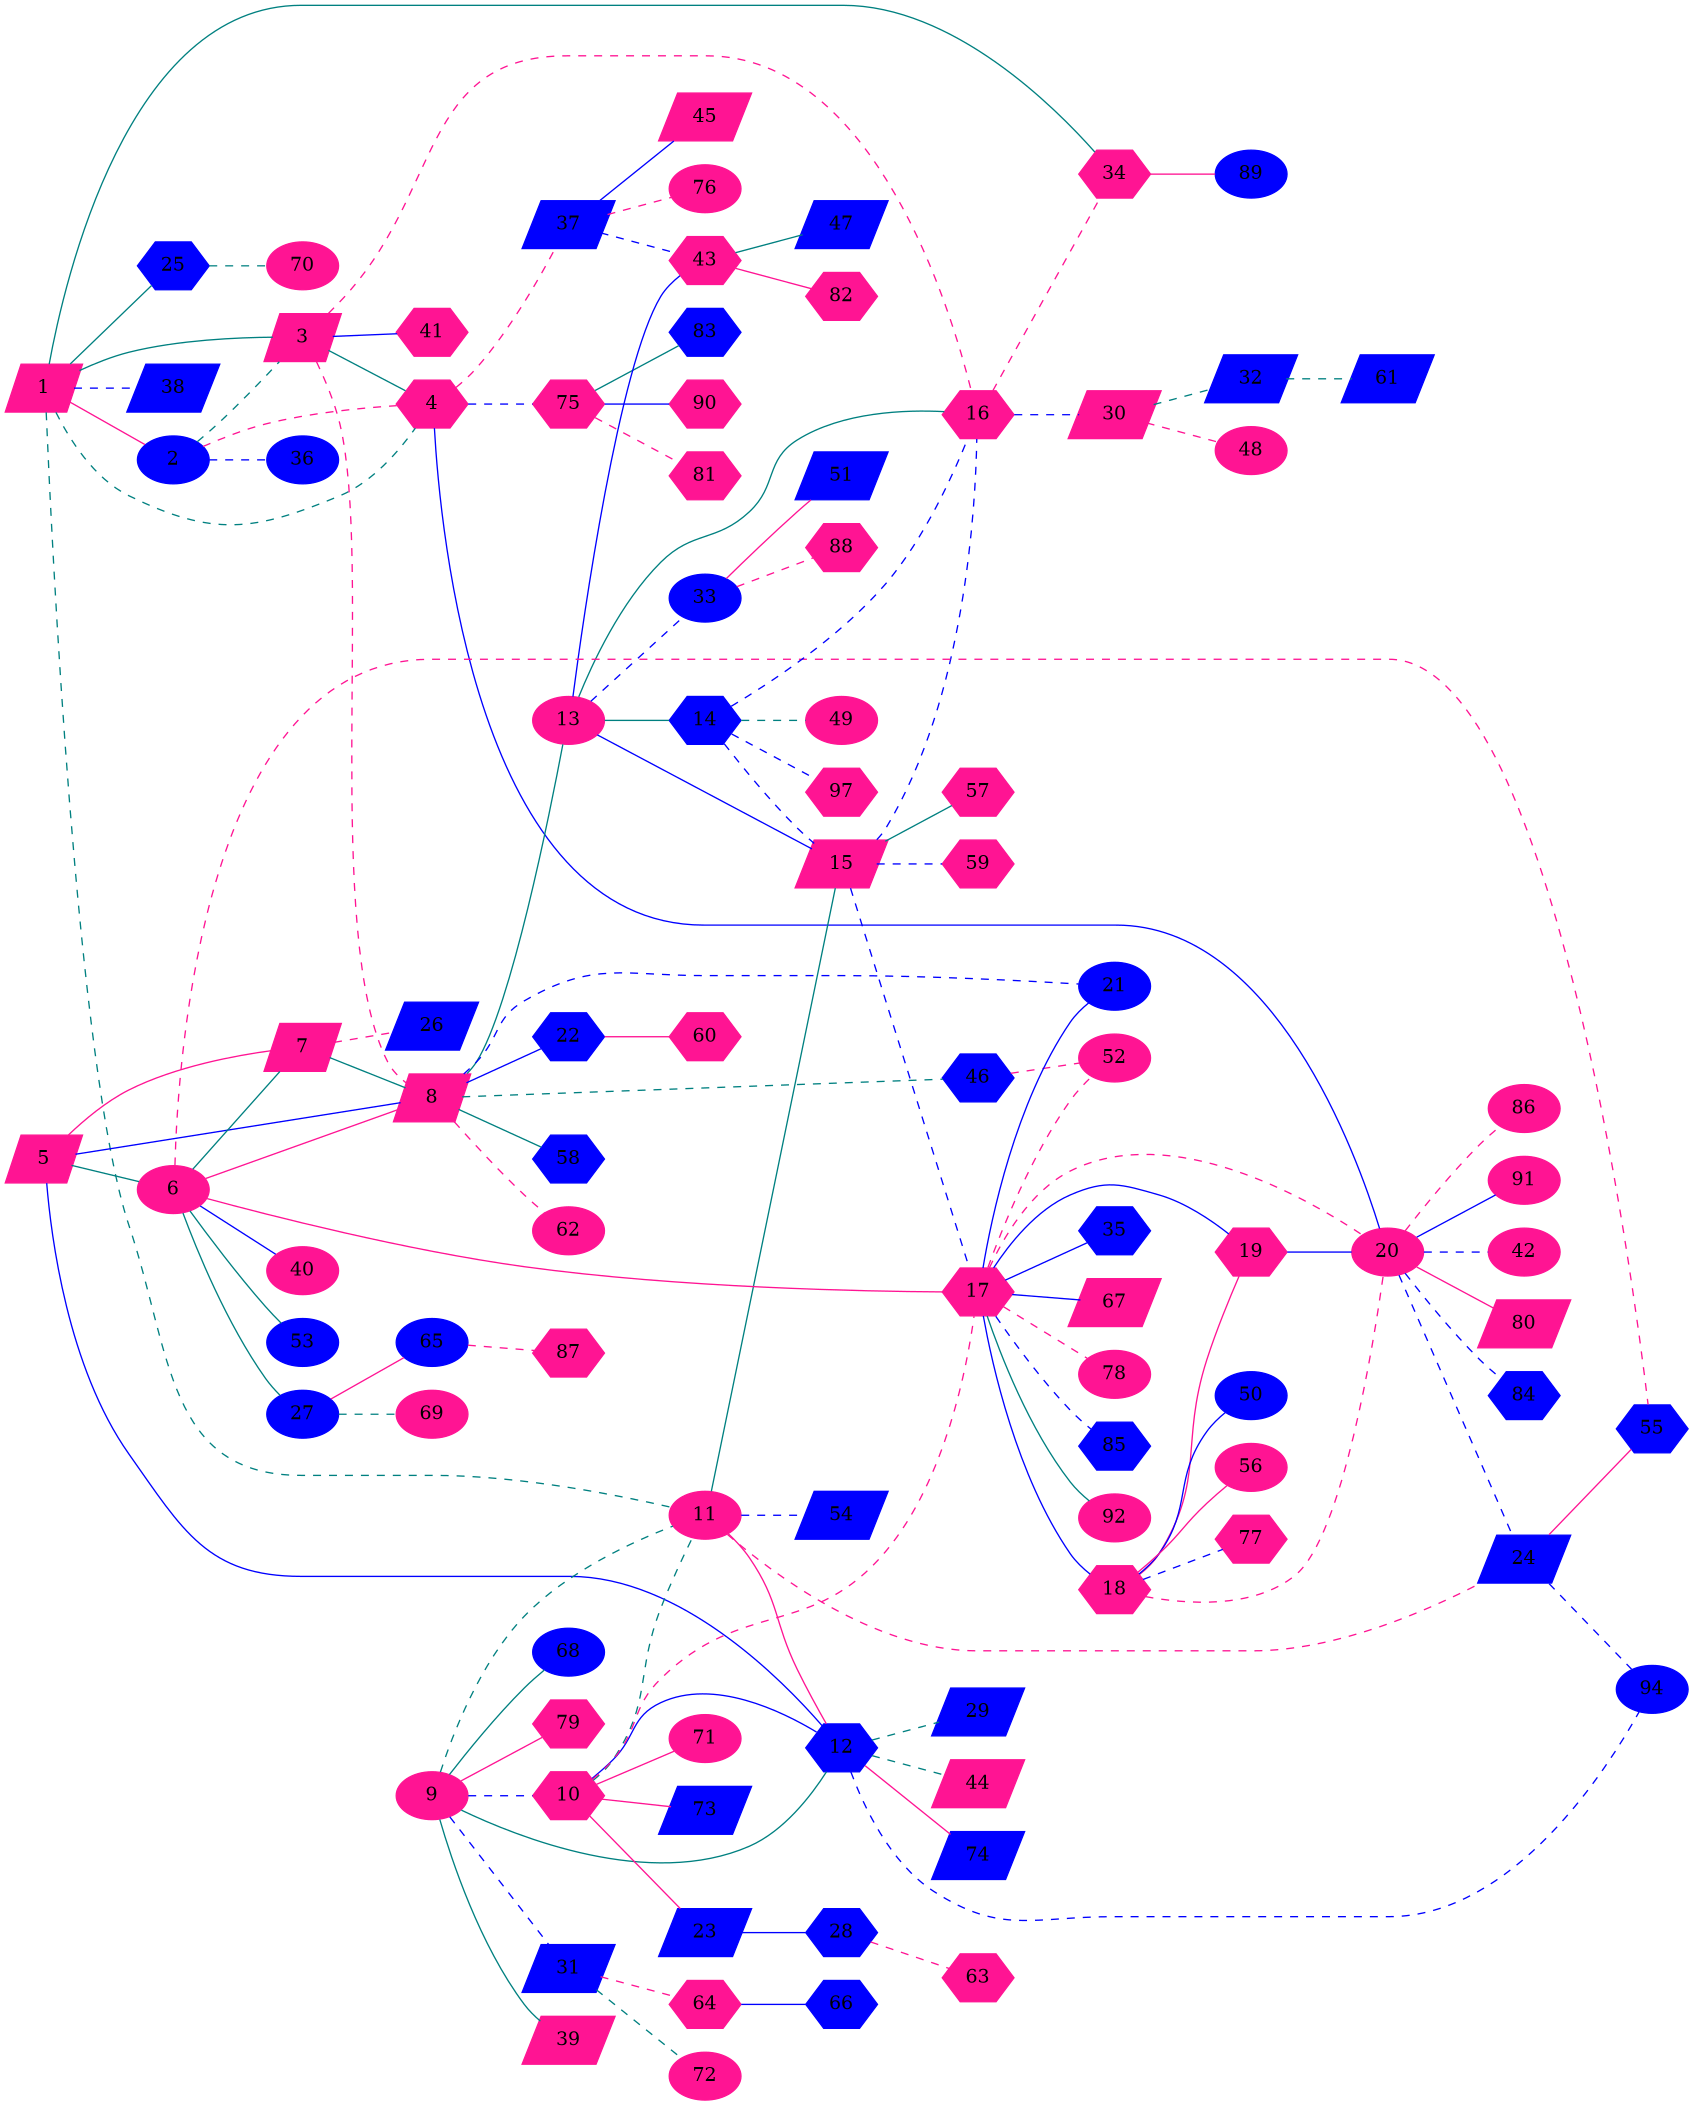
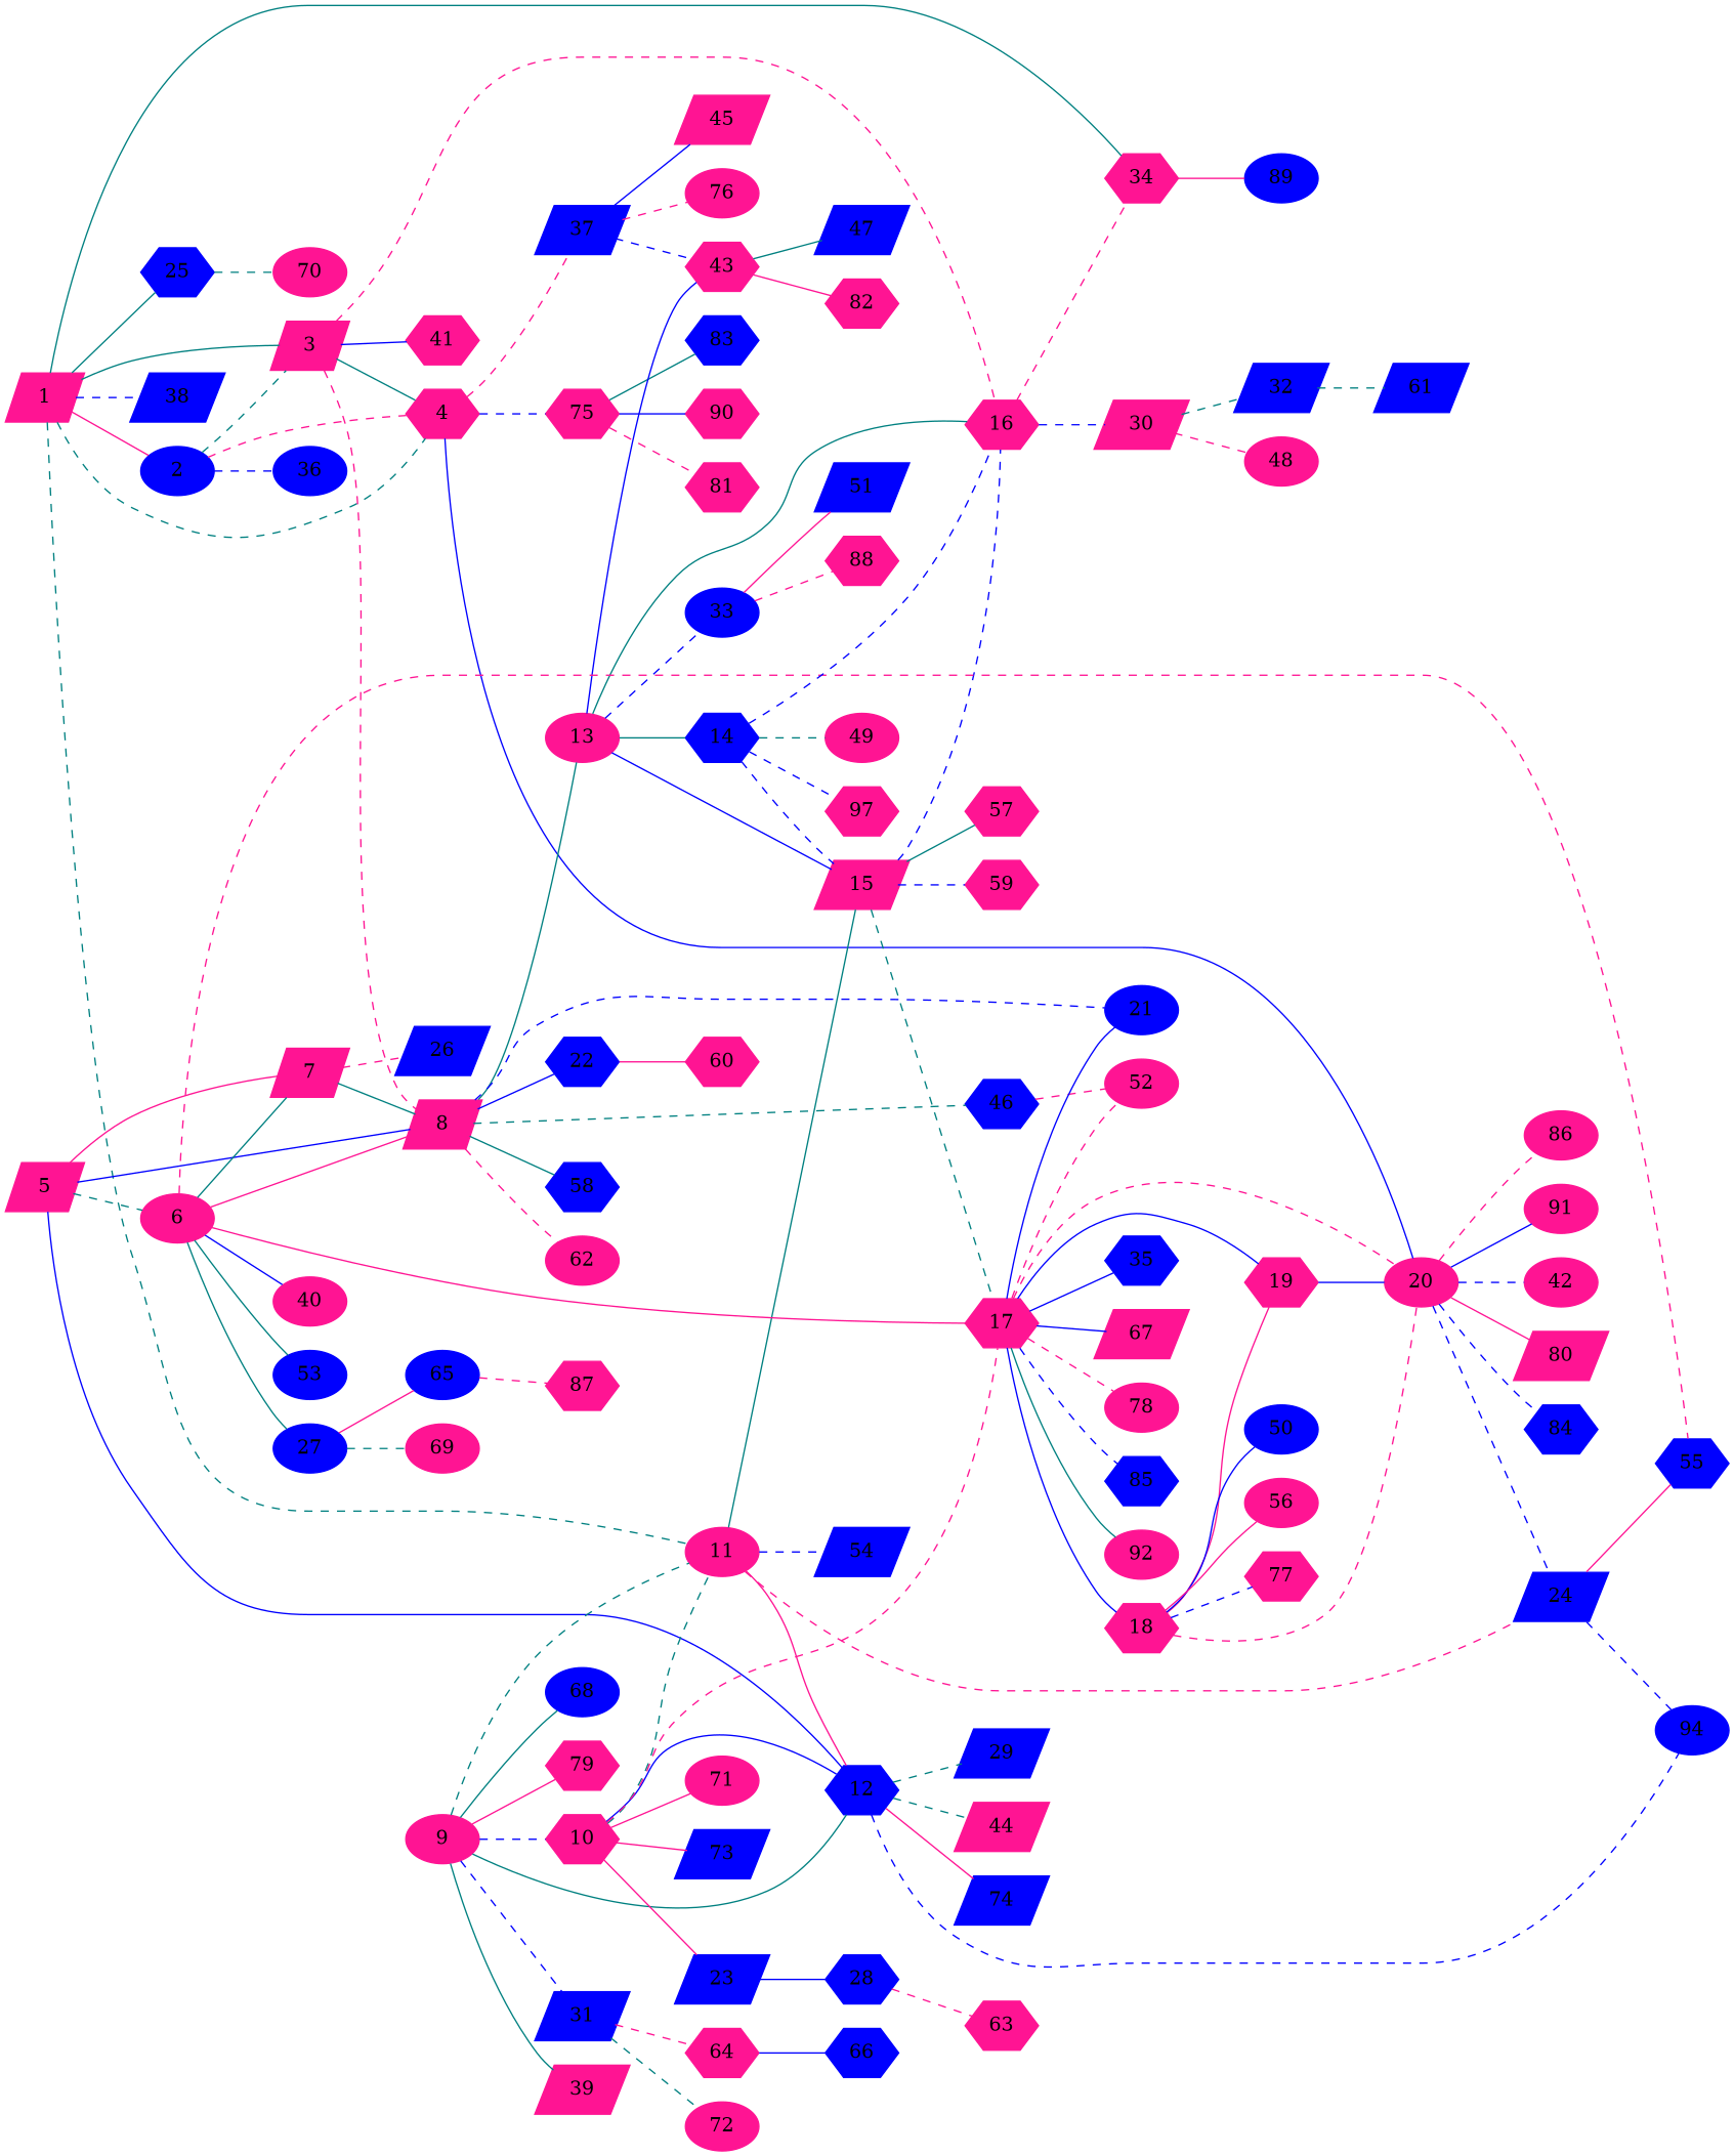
  graph {
    rankdir=LR
    node [color=deeppink shape=hexagon style=filled]
    edge [color=blue style=dashed]
    1 [shape=parallelogram]
    2 [color=blue shape=ellipse]
    3 [shape=parallelogram]
    4
    11 [shape=ellipse]
    25 [color=blue]
    34
    38 [color=blue shape=parallelogram]
    36 [color=blue shape=ellipse]
    8 [shape=parallelogram]
    16
    41
    20 [shape=ellipse]
    37 [color=blue shape=parallelogram]
    75
    12 [color=blue]
    15 [shape=parallelogram]
    24 [color=blue shape=parallelogram]
    54 [color=blue shape=parallelogram]
    70 [shape=ellipse]
    89 [color=blue shape=ellipse]
    13 [shape=ellipse]
    21 [color=blue shape=ellipse]
    22 [color=blue]
    46 [color=blue]
    58 [color=blue]
    62 [shape=ellipse]
    30 [shape=parallelogram]
    42 [shape=ellipse]
    80 [shape=parallelogram]
    84 [color=blue]
    86 [shape=ellipse]
    91 [shape=ellipse]
    43
    45 [shape=parallelogram]
    76 [shape=ellipse]
    81
    83 [color=blue]
    90
    5 [shape=parallelogram]
    6 [shape=ellipse]
    7 [shape=parallelogram]
    17
    27 [color=blue shape=ellipse]
    40 [shape=ellipse]
    53 [color=blue shape=ellipse]
    55 [color=blue]
    26 [color=blue shape=parallelogram]
    29 [color=blue shape=parallelogram]
    44 [shape=parallelogram]
    74 [color=blue shape=parallelogram]
    94 [color=blue shape=ellipse]
    18
    19
    35 [color=blue]
    52 [shape=ellipse]
    67 [shape=parallelogram]
    78 [shape=ellipse]
    85 [color=blue]
    92 [shape=ellipse]
    65 [color=blue shape=ellipse]
    69 [shape=ellipse]
    14 [color=blue]
    33 [color=blue shape=ellipse]
    60
    9 [shape=ellipse]
    10
    31 [color=blue shape=parallelogram]
    39 [shape=parallelogram]
    68 [color=blue shape=ellipse]
    79
    23 [color=blue shape=parallelogram]
    71 [shape=ellipse]
    73 [color=blue shape=parallelogram]
    64
    72 [shape=ellipse]
    28 [color=blue]
    57
    59
    49 [shape=ellipse]
    n81 [label=97]
    51 [color=blue shape=parallelogram]
    88
    47 [color=blue shape=parallelogram]
    82
    32 [color=blue shape=parallelogram]
    48 [shape=ellipse]
    50 [color=blue shape=ellipse]
    56 [shape=ellipse]
    77
    63
    87
    61 [color=blue shape=parallelogram]
    66 [color=blue]
    1 -- 2 [color=deeppink style=solid]
    1 -- 3 [color=teal style=solid]
    1 -- 4 [color=teal]
    1 -- 11 [color=teal]
    1 -- 25 [color=teal style=solid]
    1 -- 34 [color=teal style=solid]
    1 -- 38
    2 -- 3 [color=teal]
    2 -- 4 [color=deeppink]
    2 -- 36
    3 -- 4 [color=teal style=solid]
    3 -- 8 [color=deeppink]
    3 -- 16 [color=deeppink]
    3 -- 41 [style=solid]
    4 -- 20 [style=solid]
    4 -- 37 [color=deeppink]
    4 -- 75
    11 -- 12 [color=deeppink style=solid]
    11 -- 15 [color=teal style=solid]
    11 -- 24 [color=deeppink]
    11 -- 54
    25 -- 70 [color=teal]
    34 -- 89 [color=deeppink style=solid]
    8 -- 13 [color=teal style=solid]
    8 -- 21
    8 -- 22 [style=solid]
    8 -- 46 [color=teal]
    8 -- 58 [color=teal style=solid]
    8 -- 62 [color=deeppink]
    16 -- 34 [color=deeppink]
    16 -- 30
    20 -- 24
    20 -- 42
    20 -- 80 [color=deeppink style=solid]
    20 -- 84
    20 -- 86 [color=deeppink]
    20 -- 91 [style=solid]
    37 -- 43
    37 -- 45 [style=solid]
    37 -- 76 [color=deeppink]
    75 -- 81 [color=deeppink]
    75 -- 83 [color=teal style=solid]
    75 -- 90 [style=solid]
    12 -- 29 [color=teal]
    12 -- 44 [color=teal]
    12 -- 74 [color=deeppink style=solid]
    12 -- 94
    15 -- 16
-   15 -- 17
+   15 -- 17 [color=teal]
    15 -- 57 [color=teal style=solid]
    15 -- 59
    24 -- 55 [color=deeppink style=solid]
    24 -- 94
    13 -- 16 [color=teal style=solid]
    13 -- 15 [style=solid]
    13 -- 43 [style=solid]
    13 -- 14 [color=teal style=solid]
    13 -- 33
    22 -- 60 [color=deeppink style=solid]
    46 -- 52 [color=deeppink]
    30 -- 32 [color=teal]
    30 -- 48 [color=deeppink]
    43 -- 47 [color=teal style=solid]
    43 -- 82 [color=deeppink style=solid]
    5 -- 8 [style=solid]
    5 -- 12 [style=solid]
-   5 -- 6 [color=teal style=solid]
+   5 -- 6 [color=teal]
    5 -- 7 [color=deeppink style=solid]
    6 -- 8 [color=deeppink style=solid]
    6 -- 7 [color=teal style=solid]
    6 -- 17 [color=deeppink style=solid]
    6 -- 27 [color=teal style=solid]
    6 -- 40 [style=solid]
    6 -- 53 [color=teal style=solid]
    6 -- 55 [color=deeppink]
    7 -- 8 [color=teal style=solid]
    7 -- 26 [color=deeppink]
    17 -- 20 [color=deeppink]
    17 -- 21 [style=solid]
    17 -- 18 [style=solid]
    17 -- 19 [style=solid]
    17 -- 35 [style=solid]
    17 -- 52 [color=deeppink]
    17 -- 67 [style=solid]
    17 -- 78 [color=deeppink]
    17 -- 85
    17 -- 92 [color=teal style=solid]
    27 -- 65 [color=deeppink style=solid]
    27 -- 69 [color=teal]
    18 -- 20 [color=deeppink]
    18 -- 19 [color=deeppink style=solid]
    18 -- 50 [style=solid]
    18 -- 56 [color=deeppink style=solid]
    18 -- 77
    19 -- 20 [style=solid]
    65 -- 87 [color=deeppink]
    14 -- 16
    14 -- 15
    14 -- 49 [color=teal]
    14 -- n81
    33 -- 51 [color=deeppink style=solid]
    33 -- 88 [color=deeppink]
    9 -- 11 [color=teal]
    9 -- 12 [color=teal style=solid]
    9 -- 10
    9 -- 31
    9 -- 39 [color=teal style=solid]
    9 -- 68 [color=teal style=solid]
    9 -- 79 [color=deeppink style=solid]
    10 -- 11 [color=teal]
    10 -- 12 [style=solid]
    10 -- 17 [color=deeppink]
    10 -- 23 [color=deeppink style=solid]
    10 -- 71 [color=deeppink style=solid]
    10 -- 73 [color=deeppink style=solid]
    31 -- 64 [color=deeppink]
    31 -- 72 [color=teal]
    23 -- 28 [style=solid]
    64 -- 66 [style=solid]
    28 -- 63 [color=deeppink]
    32 -- 61 [color=teal]
  }
